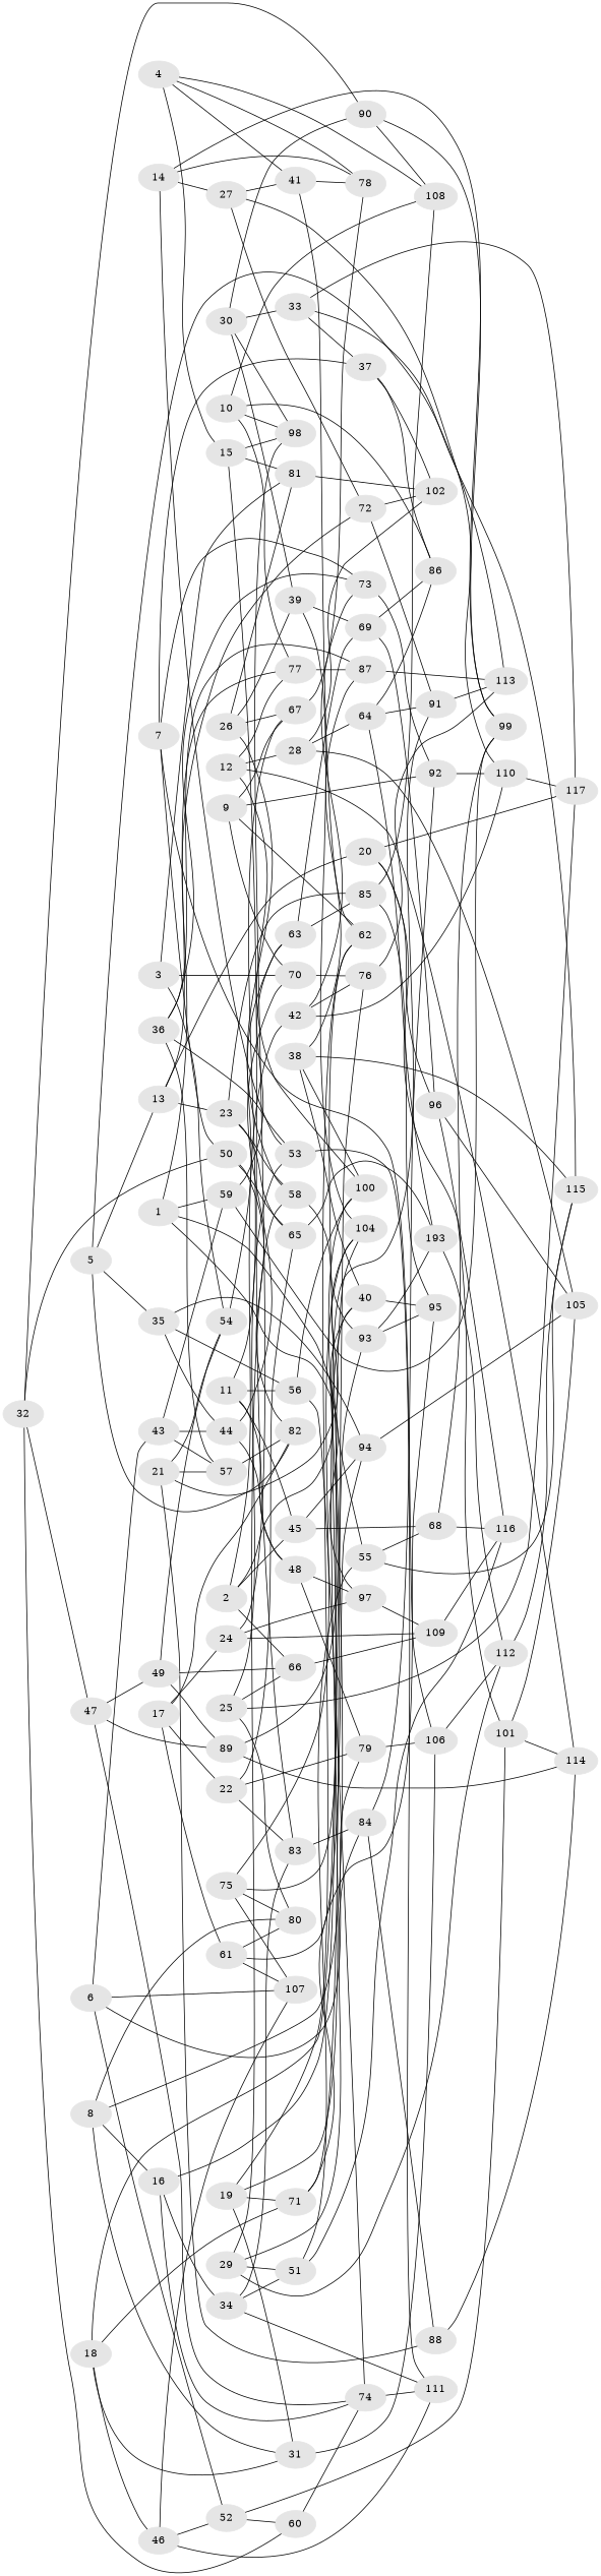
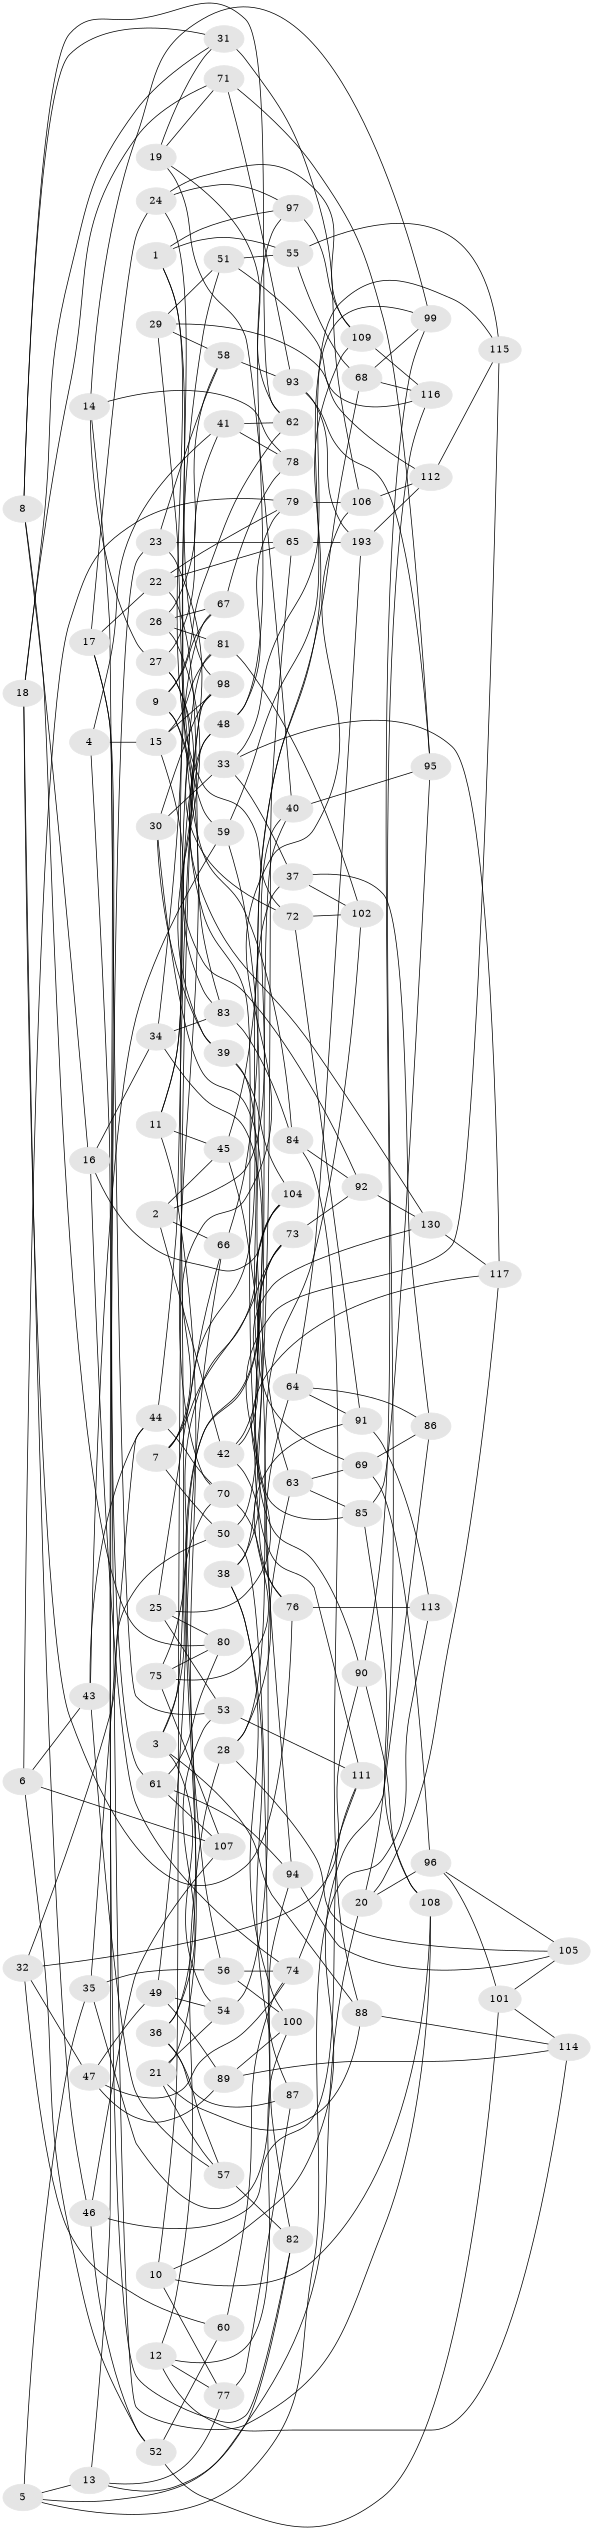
  graph {
    rankdir=LR
    node [color=gray90 style=filled]
    1
    55
    59
    72
    97
    115
    68
    99
    63
    102
    91
    109
    2
    40
    42
    45
    66
    95
    73
    76
-   110
+   110 [label=130]
    94
    3
    54
    70
    81
    88
    114
    4
    15
    41
    78
    108
    98
    83
    62
    5
    13
    35
    82
    113
    77
    20
    23
    56
    44
    6
    43
    52
    79
    107
    57
    60
    101
    106
    7
    37
    50
    86
    65
    92
    112
    8
    16
    31
    80
    34
    74
    104
    9
    67
    10
    87
    11
    48
    100
    12
    28
    64
    105
    96
    116
    117
    58
    85
    14
    27
    53
    111
    84
    51
    17
    22
    24
    61
    18
    46
    71
    93
    19
    21
    n102 [label=193]
    25
    26
    39
    69
    29
    30
    33
    90
    32
    47
    49
    89
    36
    38
    75
    1 -- 55
    1 -- 59
    1 -- 72
    1 -- 97
    55 -- 115
    55 -- 68
    59 -- 99
    59 -- 63
    72 -- 102
    72 -- 91
    97 -- 109
    68 -- 99
    68 -- 116
    63 -- 85
    63 -- 69
    91 -- 113
    109 -- 116
    2 -- 40
    2 -- 42
    2 -- 45
    2 -- 66
    40 -- 95
    42 -- 73
    42 -- 76
    42 -- 110
    45 -- 68
    45 -- 94
    66 -- 109
    73 -- 92
    76 -- 113
    110 -- 117
    94 -- 105
    3 -- 54
    3 -- 70
    3 -- 81
+   3 -- 88
    54 -- 63
    70 -- 76
    81 -- 102
    88 -- 114
    4 -- 15
    4 -- 41
-   4 -- 78
    4 -- 108
    15 -- 81
    15 -- 98
    15 -- 83
    41 -- 78
    41 -- 62
    83 -- 84
    5 -- 13
    5 -- 35
    5 -- 82
    5 -- 113
    13 -- 77
    13 -- 20
    13 -- 23
    35 -- 94
    35 -- 56
    35 -- 44
    77 -- 87
    20 -- 96
    20 -- 116
    20 -- 117
    23 -- 65
    23 -- 58
    23 -- 85
    56 -- 74
    56 -- 100
    44 -- 70
    44 -- 48
    6 -- 43
    6 -- 52
    6 -- 79
    6 -- 107
    43 -- 59
    43 -- 44
    43 -- 57
    52 -- 60
    52 -- 101
    79 -- 106
    57 -- 82
    60 -- 74
    101 -- 114
    101 -- 105
    106 -- 112
    7 -- 73
    7 -- 106
    7 -- 37
    7 -- 50
    37 -- 102
    37 -- 86
    50 -- 82
    50 -- 65
    65 -- n102
    92 -- 110
    112 -- 115
    8 -- 62
    8 -- 16
    8 -- 31
    8 -- 80
    16 -- 34
    16 -- 74
    16 -- 104
    31 -- 106
    34 -- 83
    34 -- 111
    34 -- 51
    74 -- 111
    9 -- 70
    9 -- 62
    9 -- 92
    9 -- 67
    67 -- 78
    10 -- 108
    10 -- 98
    10 -- 77
    10 -- 86
-   87 -- 113
    11 -- 45
    11 -- 56
    11 -- 67
    11 -- 48
    48 -- 97
    48 -- 79
    12 -- 114
    12 -- 77
    12 -- 100
    12 -- 28
    28 -- 102
    28 -- 64
    28 -- 105
    64 -- 91
    64 -- 86
    64 -- n102
    96 -- 101
    96 -- 105
    58 -- 93
    85 -- 95
    85 -- 108
    14 -- 99
    14 -- 78
    14 -- 27
    14 -- 53
    27 -- 72
    27 -- 110
    27 -- 41
    53 -- 111
    84 -- 88
    84 -- 92
    51 -- 55
    51 -- 116
    17 -- 82
    17 -- 22
    17 -- 24
    17 -- 61
    22 -- 83
    22 -- 79
    22 -- 65
    24 -- 97
    24 -- 109
    24 -- 98
    61 -- 94
    61 -- 107
    61 -- 80
    18 -- 76
    18 -- 31
    18 -- 46
    18 -- 71
    46 -- 52
    46 -- 107
    46 -- 111
    71 -- 95
    71 -- 93
    93 -- 95
    93 -- n102
    19 -- 40
    19 -- 62
    19 -- 31
    19 -- 71
    21 -- 54
    21 -- 88
    21 -- 57
    21 -- 104
    n102 -- 112
    25 -- 66
    25 -- 80
    25 -- 117
    25 -- 53
    26 -- 81
    26 -- 67
    26 -- 58
    26 -- 39
    39 -- 104
    39 -- 69
    69 -- 86
    69 -- 96
    29 -- 112
    29 -- 58
    29 -- 84
    29 -- 51
    30 -- 98
    30 -- 39
    30 -- 33
    30 -- 90
    33 -- 115
    33 -- 37
    33 -- 117
    90 -- 99
    90 -- 108
    32 -- 60
    32 -- 50
    32 -- 90
    32 -- 47
    47 -- 74
    47 -- 49
    47 -- 89
    49 -- 66
    49 -- 54
    49 -- 89
    89 -- 114
    89 -- 100
    36 -- 73
    36 -- 57
    36 -- 87
    36 -- 53
    38 -- 115
    38 -- 40
    38 -- 87
    38 -- 100
    75 -- 91
    75 -- 107
    75 -- 80
    75 -- 104
  }
